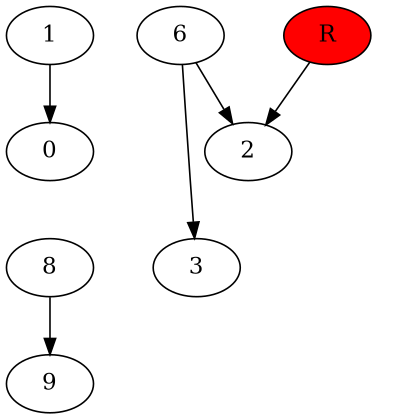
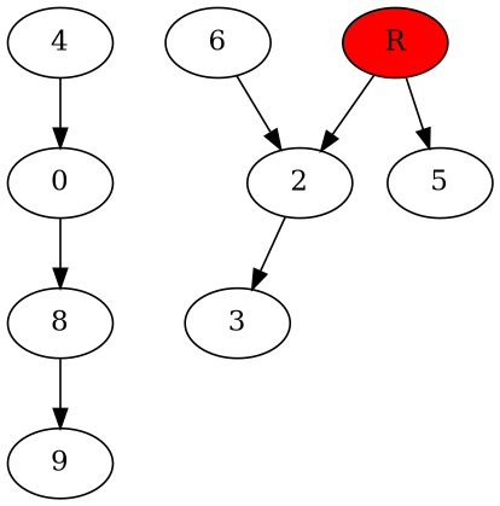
  digraph {
    n1 [label=0]
-   4 [label=1]
+   4
    8
    9
    2
    3
    6
    R [fillcolor="#ff0000" style=filled]
+   5
+   n1 -> 8
    4 -> n1
    8 -> 9
-   6 -> 3
+   2 -> 3
    6 -> 2
    R -> 2
+   R -> 5
  }
